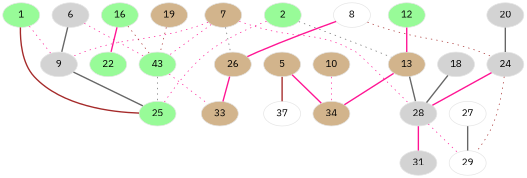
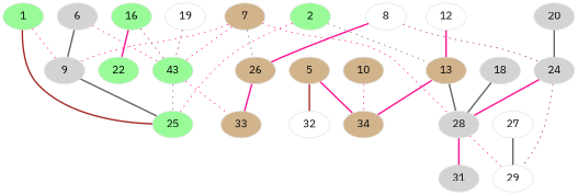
  graph {
    fontname="IBM Plex Sans"
    node [color=gray90 fillcolor=tan fontname="IBM Plex Sans" style=filled]
    edge [color=deeppink fontname="IBM Plex Sans" style=dotted weight=1.0]
    1 [fillcolor=palegreen]
    9 [fillcolor=lightgrey]
    25 [fillcolor=palegreen]
    2 [fillcolor=palegreen]
    13
    34
    28 [fillcolor=lightgrey]
    5
-   32 [fillcolor=white label=37]
+   32 [fillcolor=white]
    6 [fillcolor=lightgrey]
    n11 [fillcolor=palegreen label=43]
    33
    7
    26
    29 [fillcolor=white]
    31 [fillcolor=lightgrey]
    8 [fillcolor=white]
    24 [fillcolor=lightgrey]
    10
-   12 [fillcolor=palegreen]
+   12 [fillcolor=white]
    16 [fillcolor=palegreen]
    22 [fillcolor=palegreen]
    18 [fillcolor=lightgrey]
-   19
+   19 [fillcolor=white]
    20 [fillcolor=lightgrey]
    27 [fillcolor=white]
    1 -- 9
    1 -- 25 [color=brown style=bold]
    9 -- 25 [color=gray40 style=bold]
    2 -- 25
    2 -- 13 [color=gray40]
    13 -- 34 [style=bold]
    13 -- 28 [color=gray40 style=bold]
    28 -- 29
    28 -- 31 [style=bold]
    5 -- 34 [style=bold]
    5 -- 32 [color=brown style=bold]
    6 -- 9 [color=gray40 style=bold]
    6 -- n11
    n11 -- 25 [color=gray40 weight=2.0]
    n11 -- 33
    7 -- 9
    7 -- 28
    7 -- n11
    7 -- 26 [color=gray40]
    26 -- 33 [style=bold]
    8 -- 26 [style=bold]
    8 -- 24 [color=brown]
    24 -- 28 [style=bold]
    24 -- 29 [color=brown]
    10 -- 34
    12 -- 13 [style=bold weight=2.0]
    16 -- n11 [color=brown]
    16 -- 22 [style=bold]
    18 -- 28 [color=gray40 style=bold]
    19 -- n11 [color=brown]
    20 -- 24 [color=gray40 style=bold]
    27 -- 29 [color=gray40 style=bold]
  }
